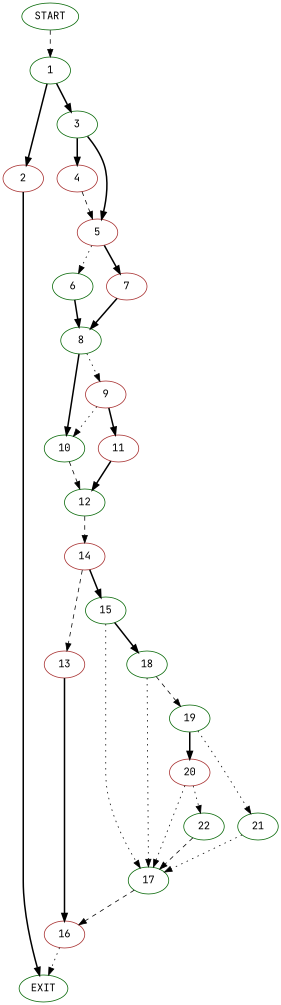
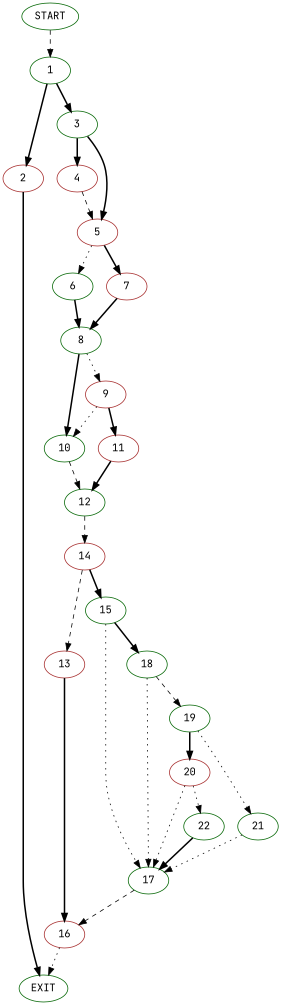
  digraph {
    fontname="JetBrains Mono"
    node [color=darkgreen fontname="JetBrains Mono"]
    edge [fontname="JetBrains Mono" style=bold]
    n1 [label=START]
    1
    2 [color=brown]
    3
    n5 [label=EXIT]
    4 [color=brown]
    5 [color=brown]
    6
    7 [color=brown]
    8
    9 [color=brown]
    10
    11 [color=brown]
    12
    14 [color=brown]
    13 [color=brown]
    16 [color=brown]
    15
    17
    18
    19
    20 [color=brown]
    21
    22
    n1 -> 1 [style=dashed]
    1 -> 2
    1 -> 3
    2 -> n5
    3 -> 4
    3 -> 5
    4 -> 5 [style=dashed]
    5 -> 6 [style=dotted]
    5 -> 7
    6 -> 8
    7 -> 8
    8 -> 9 [style=dotted]
    8 -> 10
    9 -> 10 [style=dotted]
    9 -> 11
    10 -> 12 [style=dashed]
    11 -> 12
    12 -> 14 [style=dashed]
    14 -> 13 [style=dashed]
    14 -> 15
    13 -> 16
    16 -> n5 [style=dotted]
    15 -> 17 [style=dotted]
    15 -> 18
    17 -> 16 [style=dashed]
    18 -> 17 [style=dotted]
    18 -> 19 [style=dashed]
    19 -> 20
    19 -> 21 [style=dotted]
    20 -> 17 [style=dotted]
    20 -> 22 [style=dotted]
    21 -> 17 [style=dotted]
-   22 -> 17 [style=dashed]
+   22 -> 17
  }
